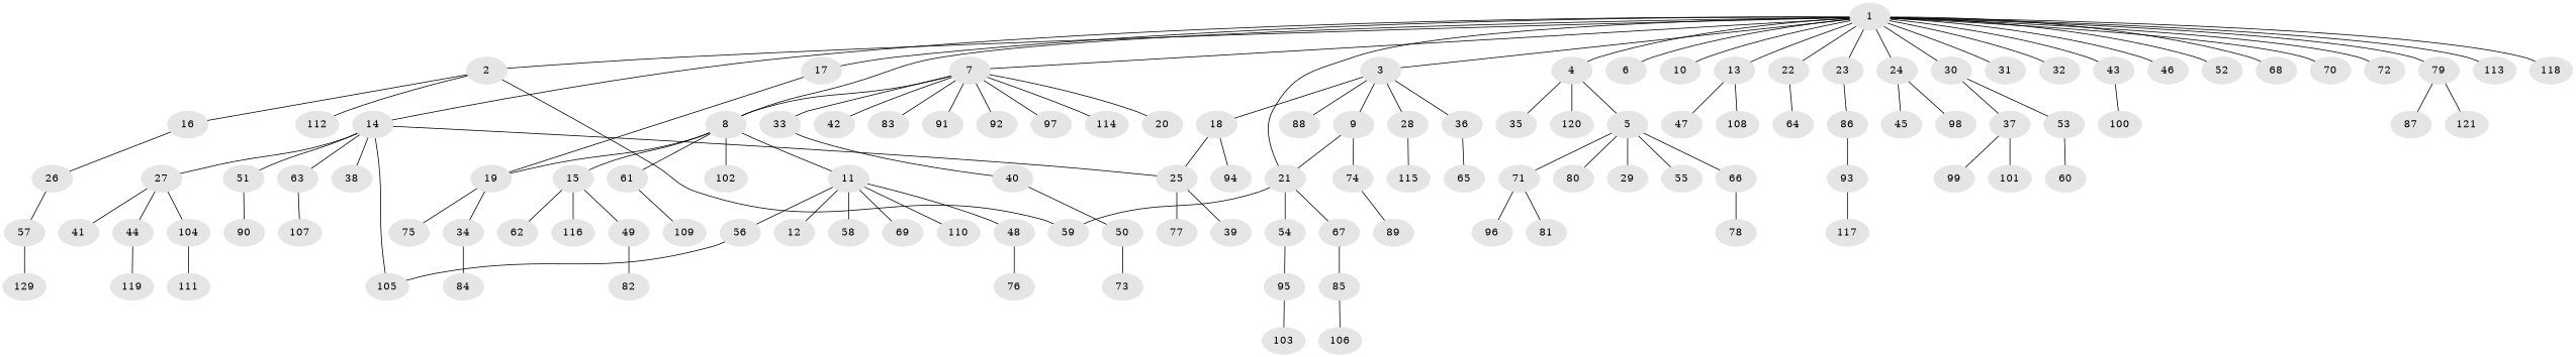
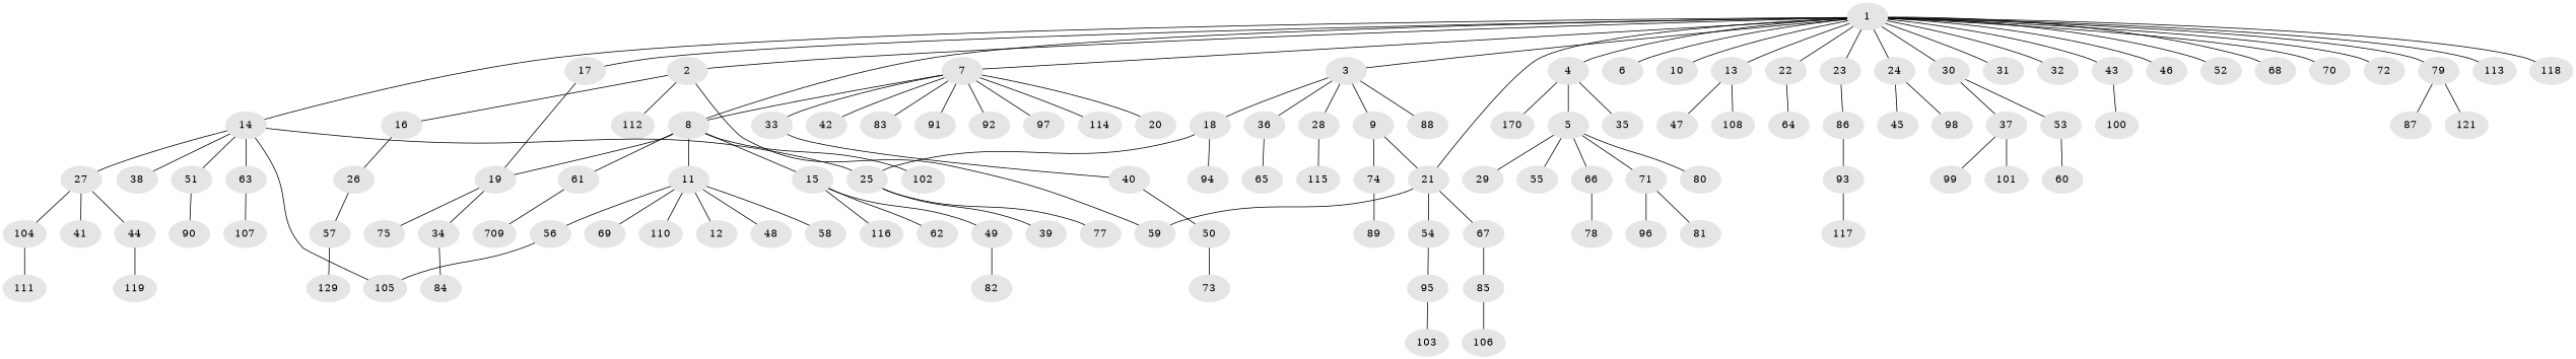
  graph {
    node [color=gray90 style=filled]
    1
    2
    3
    4
    6
    7
    8
    10
    13
    14
    17
    21
    22
    23
    24
    30
    31
    32
    43
    46
    52
    68
    70
    72
    79
    113
    118
    16
    59
    112
    9
    18
    28
    36
    88
    5
    35
-   120
+   120 [label=170]
    20
    33
    42
    83
    91
    92
    97
    114
    11
    15
    19
    61
    102
    47
    108
    25
    27
    38
    51
    63
    105
    54
    67
    64
    86
    45
    98
    37
    53
    100
    87
    121
    26
    74
    94
    115
    65
    29
    55
    66
    71
    80
    78
    81
    96
    40
    12
    48
    56
    58
    69
    110
    49
    62
    116
    34
    75
-   109
+   109 [label=709]
    89
-   76
    39
    77
    41
    44
    104
    90
    107
    82
    57
    84
    95
    85
    93
    n112 [label=129]
    119
    111
    99
    101
    60
    50
    73
    103
    106
    117
    1 -- 2
    1 -- 3
    1 -- 4
    1 -- 6
    1 -- 7
    1 -- 8
    1 -- 10
    1 -- 13
    1 -- 14
    1 -- 17
    1 -- 21
    1 -- 22
    1 -- 23
    1 -- 24
    1 -- 30
    1 -- 31
    1 -- 32
    1 -- 43
    1 -- 46
    1 -- 52
    1 -- 68
    1 -- 70
    1 -- 72
    1 -- 79
    1 -- 113
    1 -- 118
    2 -- 16
    2 -- 59
    2 -- 112
    3 -- 9
    3 -- 18
    3 -- 28
    3 -- 36
    3 -- 88
    4 -- 5
    4 -- 35
    4 -- 120
    7 -- 8
    7 -- 20
    7 -- 33
    7 -- 42
    7 -- 83
    7 -- 91
    7 -- 92
    7 -- 97
    7 -- 114
    8 -- 11
    8 -- 15
    8 -- 19
    8 -- 61
    8 -- 102
    13 -- 47
    13 -- 108
    14 -- 25
    14 -- 27
    14 -- 38
    14 -- 51
    14 -- 63
    14 -- 105
    17 -- 19
    21 -- 59
    21 -- 54
    21 -- 67
    22 -- 64
    23 -- 86
    24 -- 45
    24 -- 98
    30 -- 37
    30 -- 53
    43 -- 100
    79 -- 87
    79 -- 121
    16 -- 26
    9 -- 21
    9 -- 74
    18 -- 25
    18 -- 94
    28 -- 115
    36 -- 65
    5 -- 29
    5 -- 55
    5 -- 66
    5 -- 71
    5 -- 80
    33 -- 40
    11 -- 12
    11 -- 48
    11 -- 56
    11 -- 58
    11 -- 69
    11 -- 110
    15 -- 49
    15 -- 62
    15 -- 116
    19 -- 34
    19 -- 75
    61 -- 109
    25 -- 39
    25 -- 77
    27 -- 41
    27 -- 44
    27 -- 104
    51 -- 90
    63 -- 107
    54 -- 95
    67 -- 85
    86 -- 93
    37 -- 99
    37 -- 101
    53 -- 60
    26 -- 57
    74 -- 89
    66 -- 78
    71 -- 81
    71 -- 96
    40 -- 50
-   48 -- 76
    56 -- 105
    49 -- 82
    34 -- 84
    44 -- 119
    104 -- 111
    57 -- n112
    95 -- 103
    85 -- 106
    93 -- 117
    50 -- 73
  }
